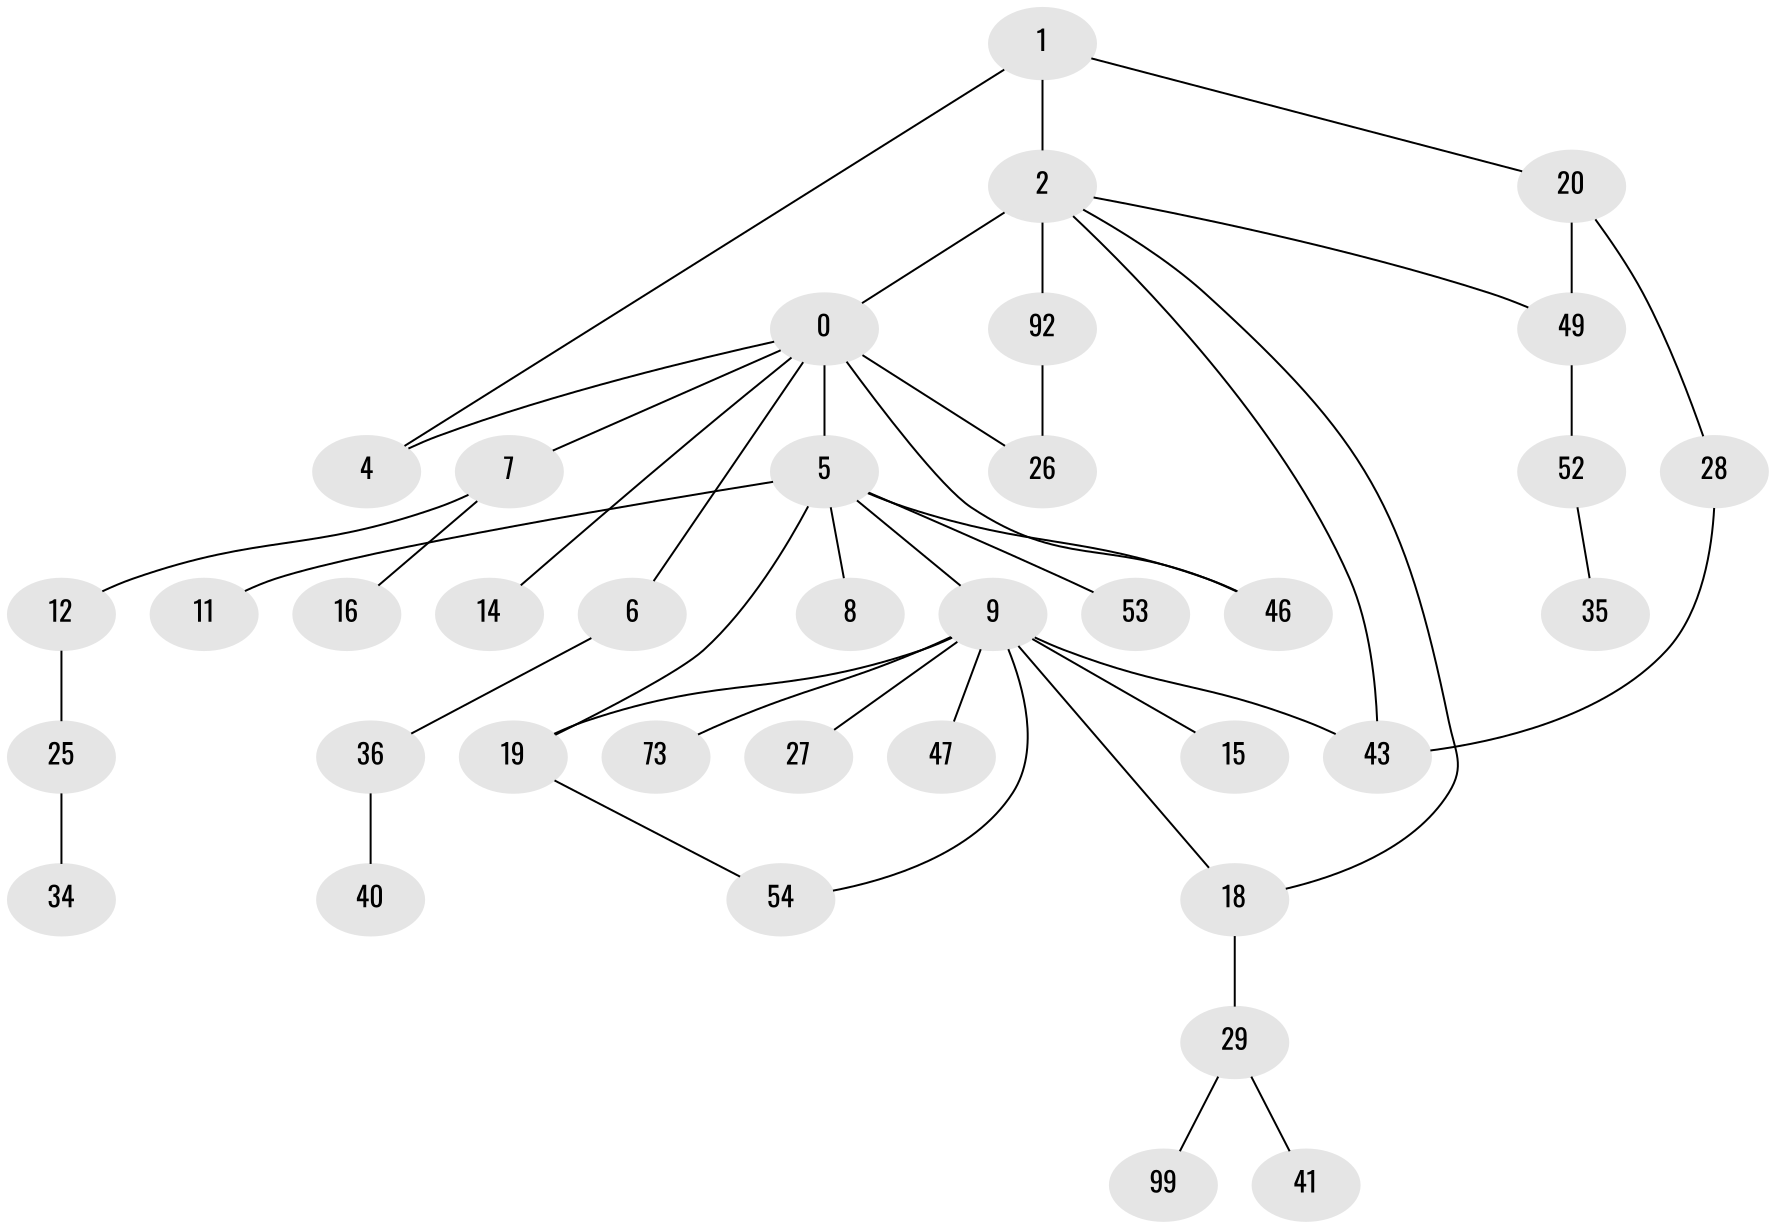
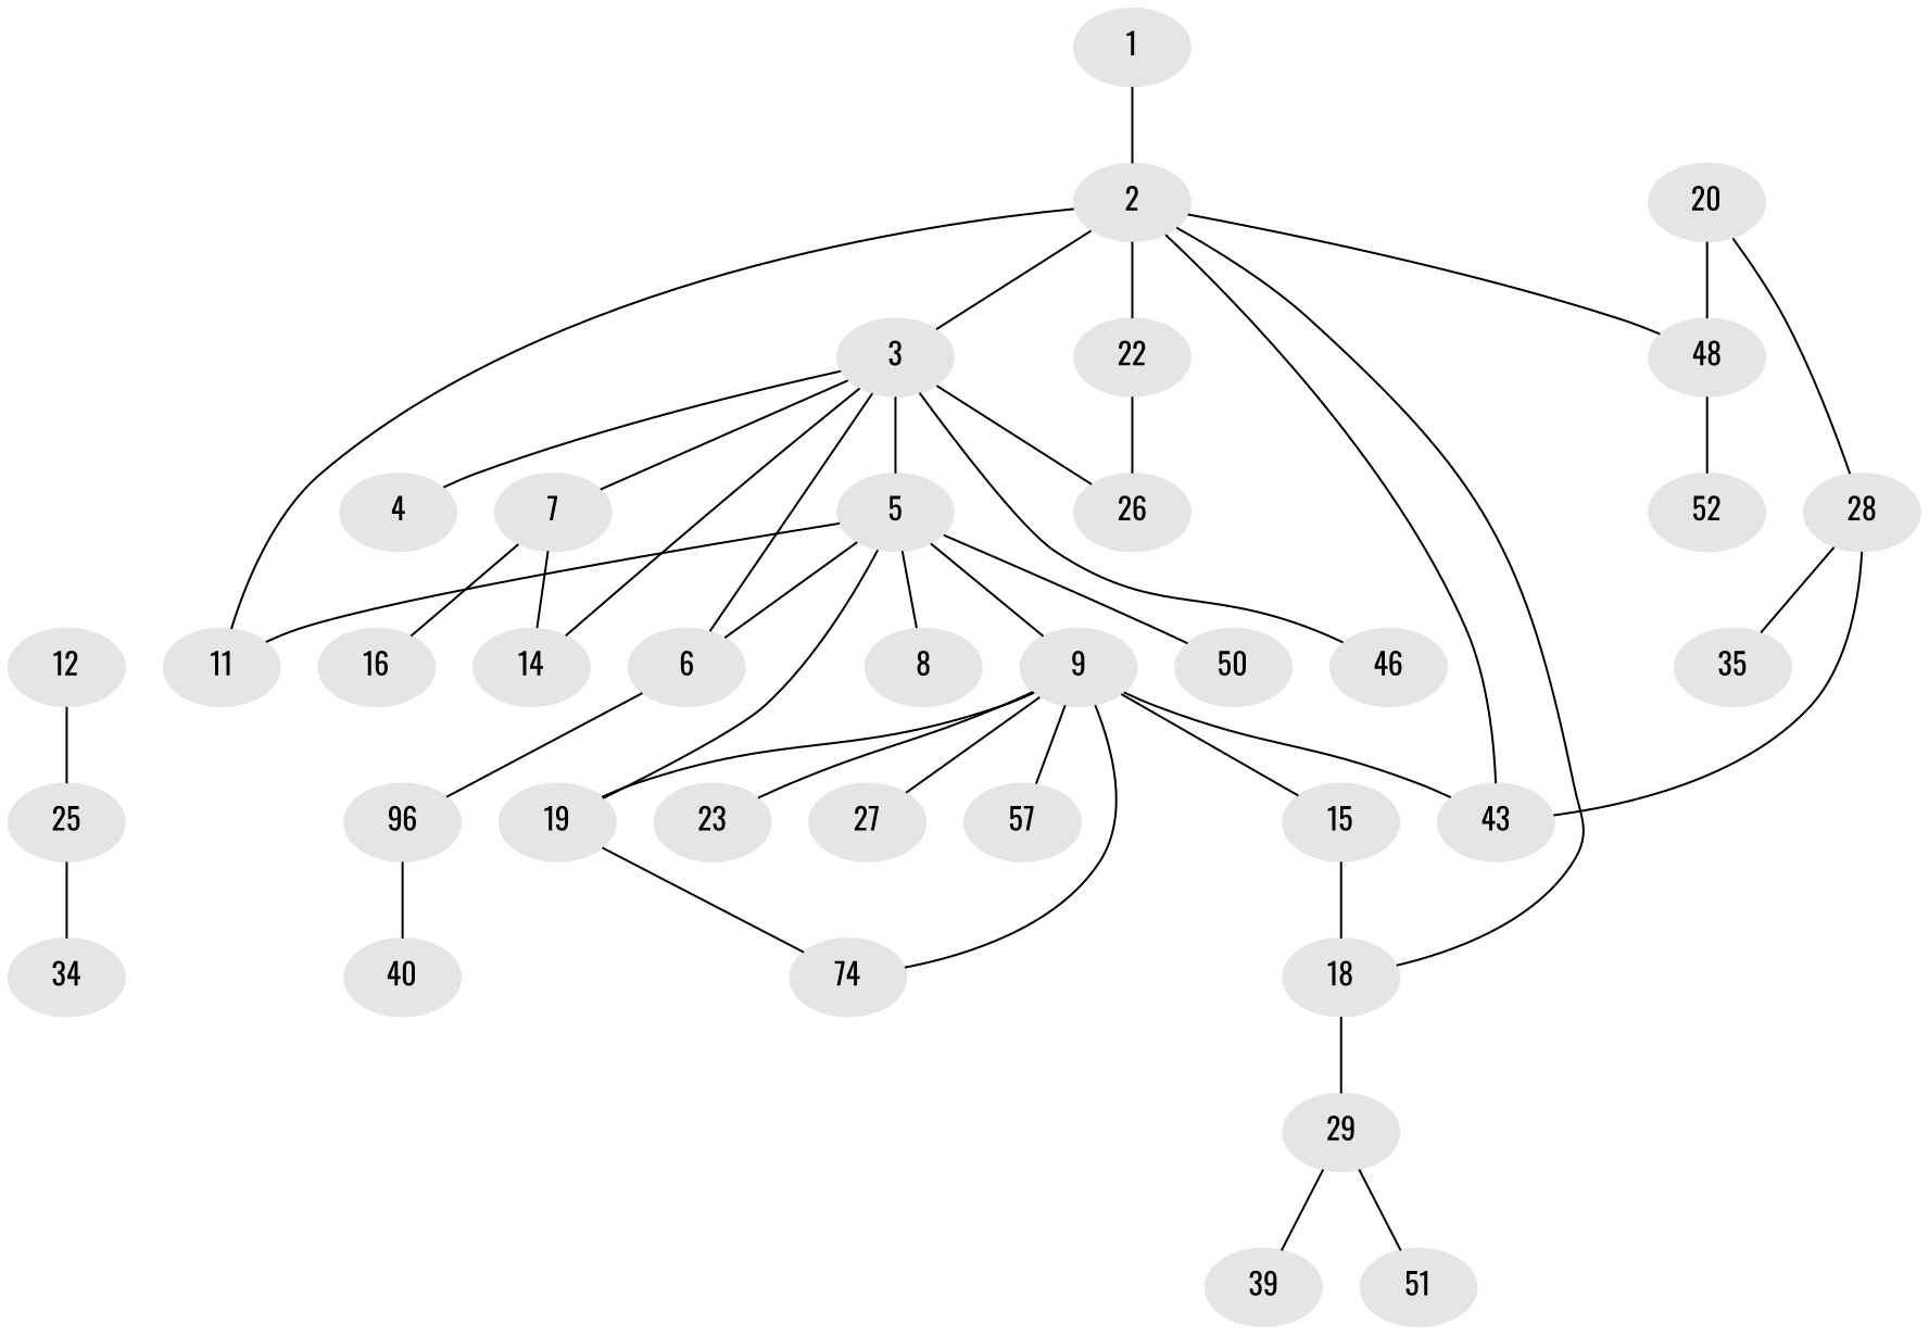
  graph {
    fontname=Oswald
    node [color=gray90 fontname=Oswald style=filled]
    edge [fontname=Oswald]
    1 [super="+13"]
    2 [super="+24"]
    4
    20 [super="+42"]
-   3 [super="+17" label=0]
+   3 [super="+17"]
    11 [super="+30"]
    18 [super="+21"]
-   22 [label=92]
+   22
    43
-   49
+   49 [label=48]
    28 [super="+53"]
    5 [super="+31"]
    6 [super="+48"]
    7
    14 [super="+38"]
    46
    26
    29 [super="+32"]
    52
    8
    9 [super="+10"]
    19
-   50 [label=53]
-   36
+   50
+   36 [label=96]
    12
    16 [super="+51"]
    25 [super="+44"]
    15
-   23 [super="+37" label=73]
+   23 [super="+37"]
    27 [super="+33"]
-   47
-   54
+   47 [label=57]
+   54 [label=74]
    40 [super="+45"]
    34
-   39 [label=99]
-   41
+   39
+   41 [label=51]
    35
    1 -- 2
-   1 -- 4
-   1 -- 20
    2 -- 3 [weight=2]
+   2 -- 11
    2 -- 18
    2 -- 22
    2 -- 43
    2 -- 49
    20 -- 49
    20 -- 28
    3 -- 4
    3 -- 5
    3 -- 6
    3 -- 7
    3 -- 14
    3 -- 46
    3 -- 26
    18 -- 29
    22 -- 26
    49 -- 52
    28 -- 43
-   52 -- 35
+   28 -- 35
    5 -- 11
-   5 -- 46
+   5 -- 6
    5 -- 8
    5 -- 9
    5 -- 19
    5 -- 50
    6 -- 36
-   7 -- 12
+   7 -- 14
    7 -- 16
    29 -- 39
    29 -- 41
-   9 -- 18
+   15 -- 18
    9 -- 43
    9 -- 19
    9 -- 15
    9 -- 23
    9 -- 27
    9 -- 47
    9 -- 54
    19 -- 54
    36 -- 40
    12 -- 25
    25 -- 34
  }
